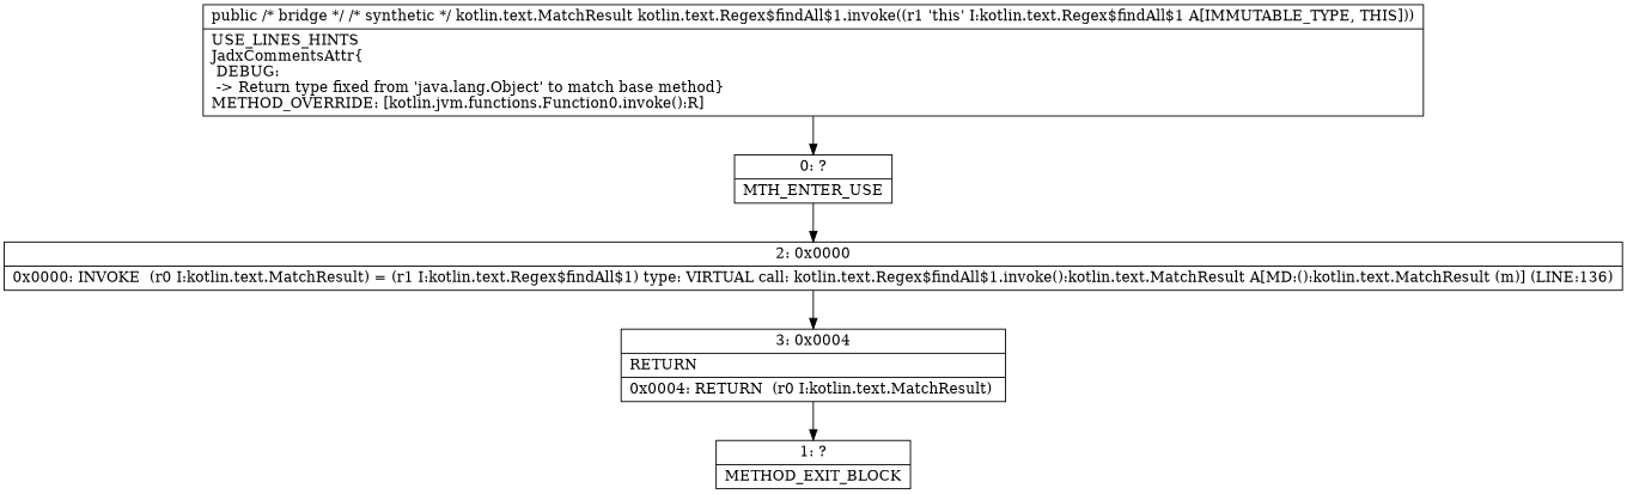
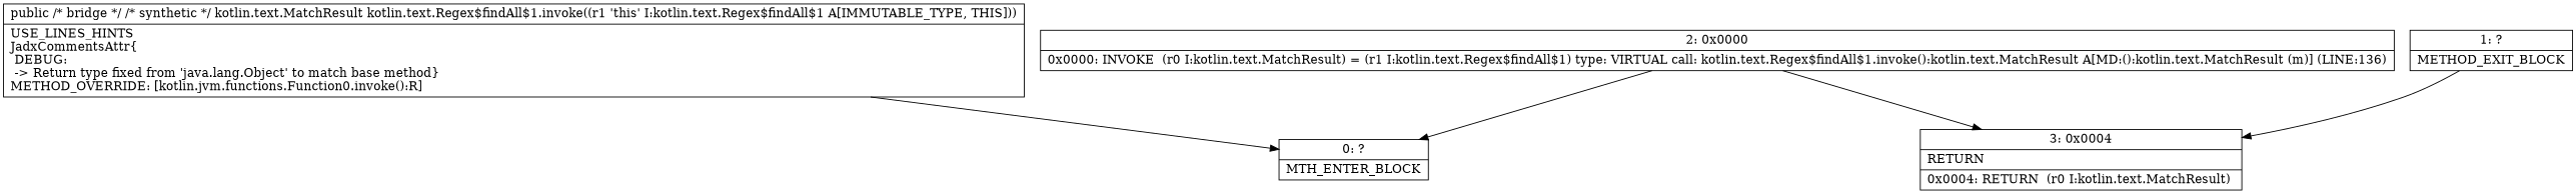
  digraph {
    node [shape=record]
-   n1 [label="{0\:\ ?|MTH_ENTER_USE\l}"]
+   n1 [label="{0\:\ ?|MTH_ENTER_BLOCK\l}"]
    n2 [label="{2\:\ 0x0000|0x0000: INVOKE  (r0 I:kotlin.text.MatchResult) = (r1 I:kotlin.text.Regex$findAll$1) type: VIRTUAL call: kotlin.text.Regex$findAll$1.invoke():kotlin.text.MatchResult A[MD:():kotlin.text.MatchResult (m)] (LINE:136)\l}"]
    n3 [label="{3\:\ 0x0004|RETURN\l|0x0004: RETURN  (r0 I:kotlin.text.MatchResult) \l}"]
    n4 [label="{1\:\ ?|METHOD_EXIT_BLOCK\l}"]
    n5 [label="{public \/* bridge *\/ \/* synthetic *\/ kotlin.text.MatchResult kotlin.text.Regex$findAll$1.invoke((r1 'this' I:kotlin.text.Regex$findAll$1 A[IMMUTABLE_TYPE, THIS]))  | USE_LINES_HINTS\lJadxCommentsAttr\{\l DEBUG: \l \-\> Return type fixed from 'java.lang.Object' to match base method\}\lMETHOD_OVERRIDE: [kotlin.jvm.functions.Function0.invoke():R]\l}"]
-   n1 -> n2
+   n2 -> n1
    n2 -> n3
-   n3 -> n4
+   n4 -> n3
    n5 -> n1
  }
